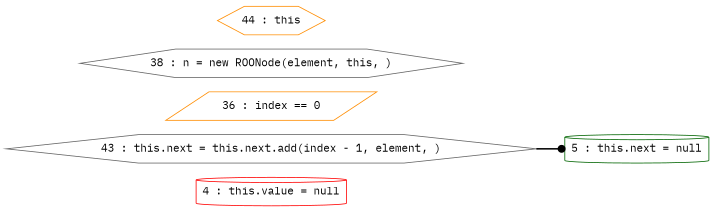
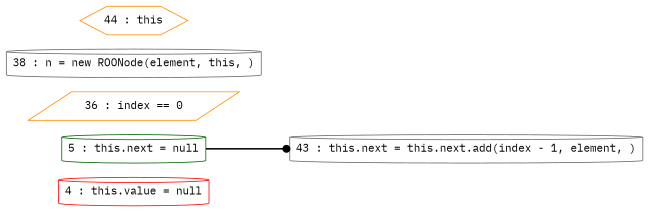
  digraph {
    rankdir=LR
    fontname="IBM Plex Mono"
    node [color=gray40 shape=cylinder fontname="IBM Plex Mono"]
    "4 : this.value = null" [color=red]
    "5 : this.next = null" [color=darkgreen]
-   "43 : this.next = this.next.add(index - 1, element, )" [shape=hexagon]
+   "43 : this.next = this.next.add(index - 1, element, )"
    "36 : index == 0" [color=darkorange shape=parallelogram]
-   "38 : n = new ROONode(element, this, )" [shape=hexagon]
+   "38 : n = new ROONode(element, this, )"
    "44 : this" [color=darkorange shape=hexagon]
-   "43 : this.next = this.next.add(index - 1, element, )" -> "5 : this.next = null" [style=bold arrowhead=dot fontname="IBM Plex Mono"]
+   "5 : this.next = null" -> "43 : this.next = this.next.add(index - 1, element, )" [style=bold arrowhead=dot fontname="IBM Plex Mono"]
  }
